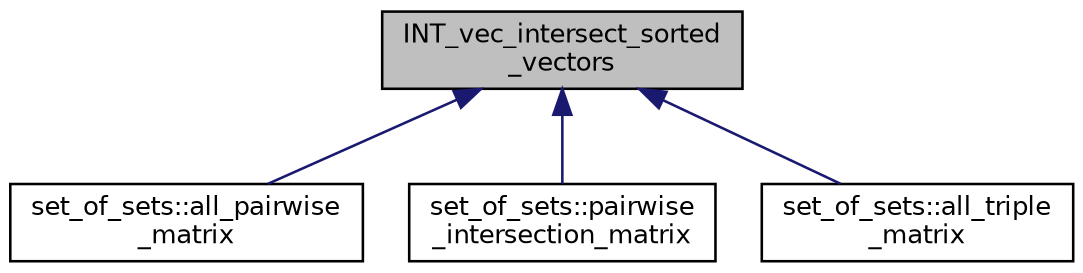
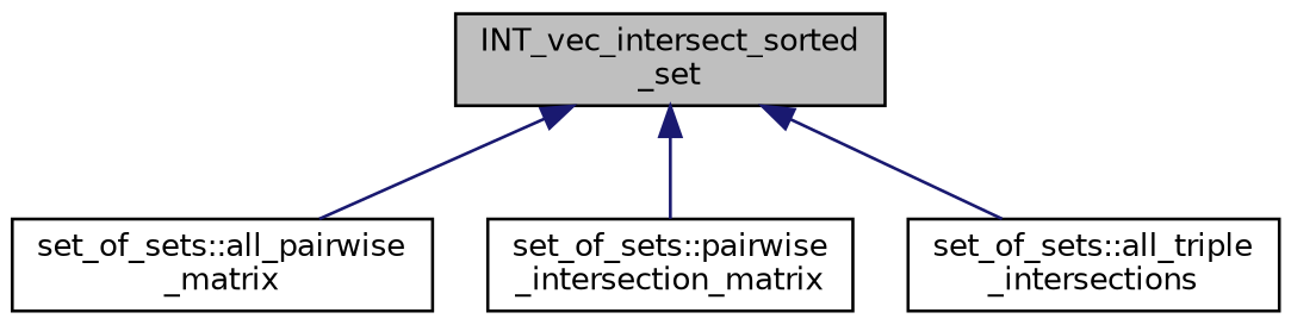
  digraph {
    rankdir=TB
    node [color=black fillcolor=white fontname=Helvetica fontsize=10 shape=record style=filled]
    edge [color=midnightblue dir=back fontname=Helvetica fontsize=10 labelfontname=Helvetica labelfontsize=10 style=solid]
-   n1 [fillcolor=grey75 fontcolor=black height=0.2 label="INT_vec_intersect_sorted\l_vectors" width=0.4]
+   n1 [fillcolor=grey75 fontcolor=black height=0.2 label="INT_vec_intersect_sorted\l_set" width=0.4]
    n2 [height=0.2 label="set_of_sets::all_pairwise\l_matrix" width=0.4]
    n3 [height=0.2 label="set_of_sets::pairwise\l_intersection_matrix" width=0.4]
-   n4 [height=0.2 label="set_of_sets::all_triple\l_matrix" width=0.4]
+   n4 [height=0.2 label="set_of_sets::all_triple\l_intersections" width=0.4]
    n1 -> n2
    n1 -> n3
    n1 -> n4
  }
